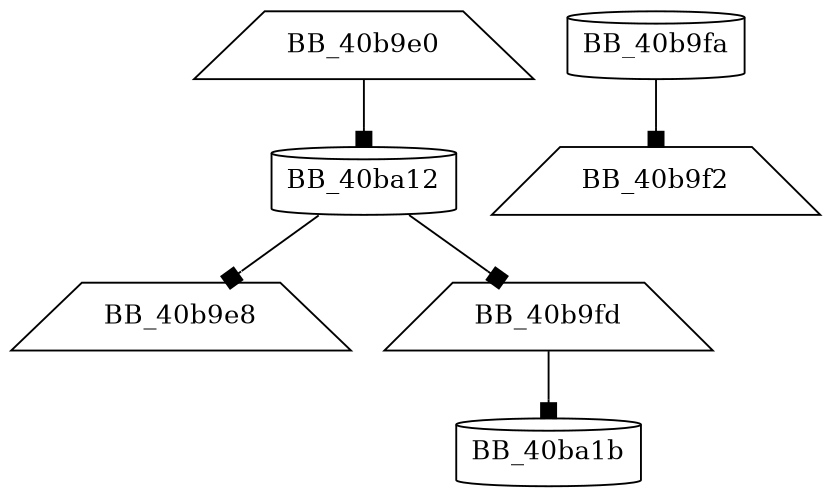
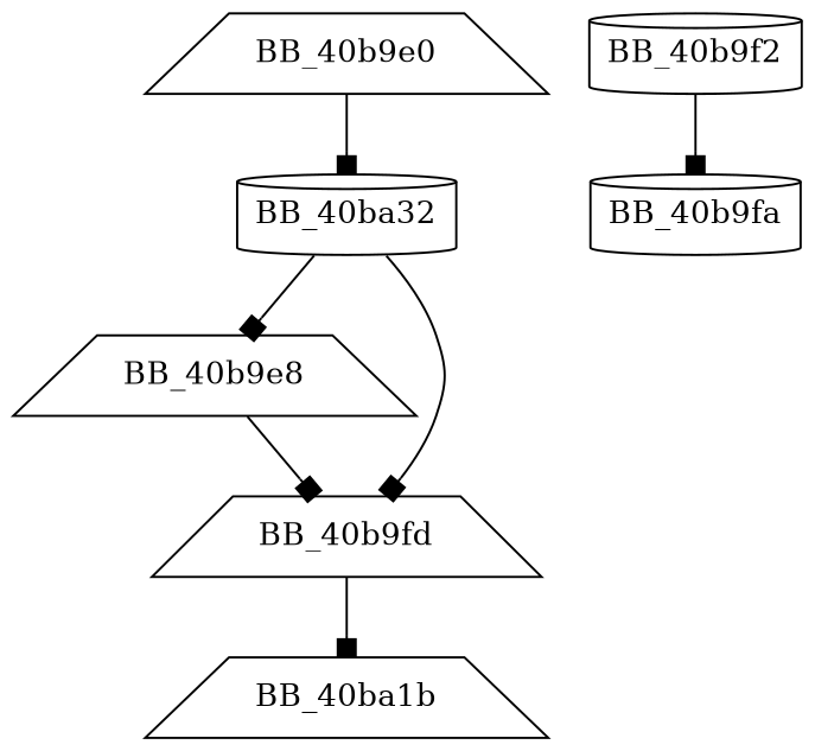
  digraph {
    node [shape=trapezium]
    edge [arrowhead=box]
    BB_40b9e0
-   BB_40ba12 [shape=cylinder]
+   BB_40ba12 [shape=cylinder label=BB_40ba32]
    BB_40b9e8
    BB_40b9fd
-   BB_40b9f2
+   BB_40b9f2 [shape=cylinder]
    BB_40b9fa [shape=cylinder]
-   BB_40ba1b [shape=cylinder]
+   BB_40ba1b
    BB_40b9e0 -> BB_40ba12
    BB_40ba12 -> BB_40b9e8
    BB_40ba12 -> BB_40b9fd
+   BB_40b9e8 -> BB_40b9fd
    BB_40b9fd -> BB_40ba1b
-   BB_40b9fa -> BB_40b9f2
+   BB_40b9f2 -> BB_40b9fa
  }
